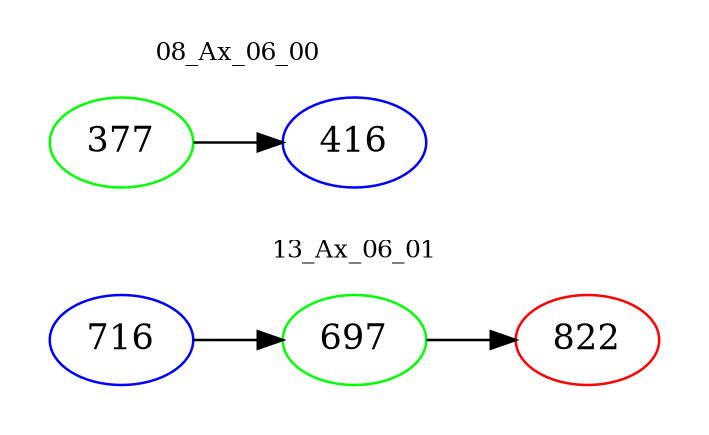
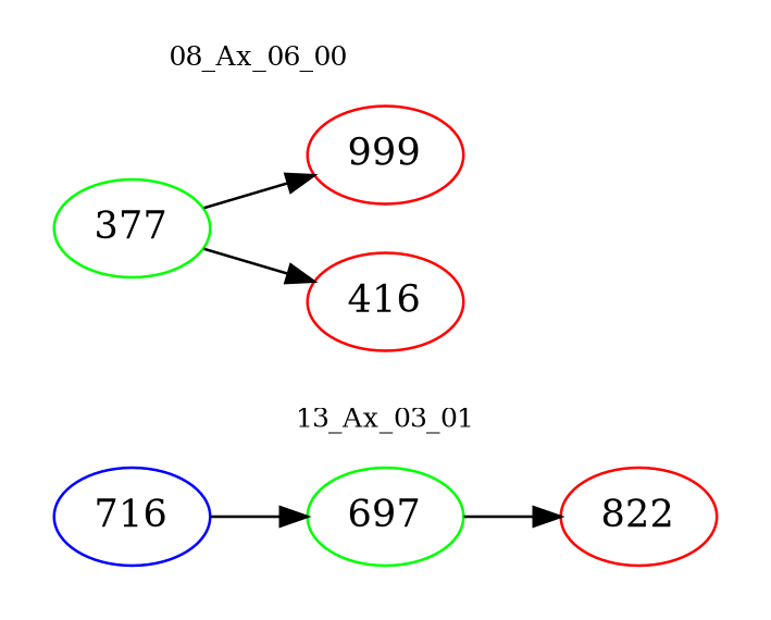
  digraph {
    rankdir=LR
    node [color=green]
    edge [color=black]
    n1 [label=697]
    n2 [color=blue label=716]
    n3 [color=red label=822]
    n4 [label=377]
-   n5 [color=blue label=416]
+   n5 [color=red label=416]
+   n6 [color=red label=999]
    subgraph cluster_1 {
      color=white
      fontsize=10
-     label="13_Ax_06_01"
+     label="13_Ax_03_01"
      n1
      n2
      n3
    }
    subgraph cluster_2 {
      color=white
      fontsize=10
      label="08_Ax_06_00"
      n4
      n5
+     n6
    }
    n1 -> n3
    n2 -> n1
    n4 -> n5
+   n4 -> n6
  }
